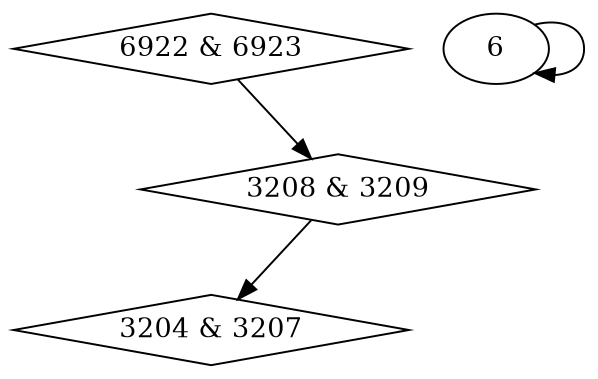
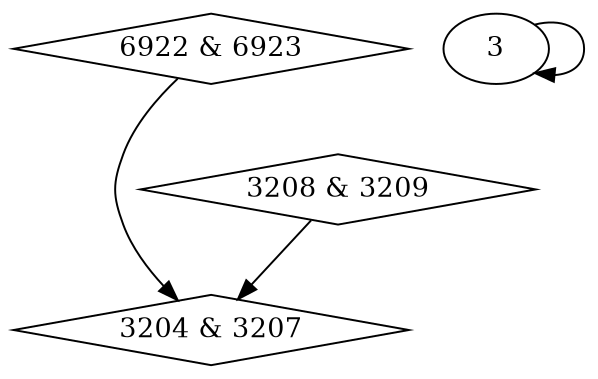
  digraph {
    node [shape=diamond]
    n1 [label="3204 & 3207"]
    n2 [label="3208 & 3209"]
    n3 [label="6922 & 6923"]
-   3 [label=6 shape=""]
+   3 [shape=""]
    n2 -> n1
-   n3 -> n2
+   n3 -> n1
    3 -> 3
  }
